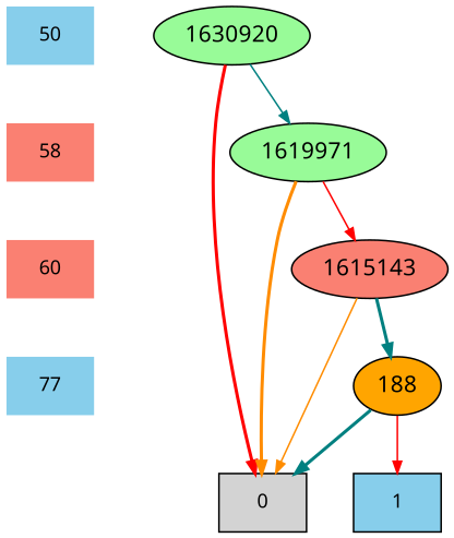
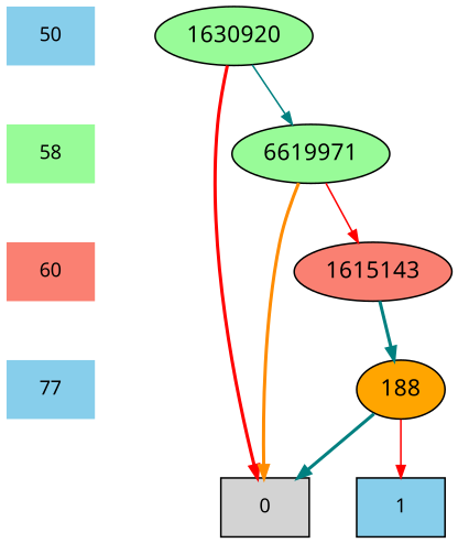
  digraph {
    fontname="Noto Sans"
    node [fontname="Noto Sans" style=filled fillcolor=skyblue fontsize=12]
    edge [fontname="Noto Sans" style=invis arrowsize=.75]
    T [style=invis fillcolor="" fontsize=""]
    0 [fillcolor=lightgrey shape=box]
    1 [shape=box]
    50 [shape=plaintext]
    1630920 [fillcolor=palegreen fontsize=""]
-   58 [fillcolor=salmon shape=plaintext]
-   1619971 [fillcolor=palegreen fontsize=""]
+   58 [fillcolor=palegreen shape=plaintext]
+   1619971 [fillcolor=palegreen label=6619971 fontsize=""]
    n8 [fillcolor=salmon label=60 shape=plaintext]
    1615143 [fillcolor=salmon fontsize=""]
    77 [shape=plaintext]
    188 [fillcolor=orange fontsize=""]
    subgraph sub_1 {
      rank=same
      subgraph sub_2 {
        rank=same
        T
      }
      subgraph sub_3 {
        rank=same
        0
      }
      subgraph sub_4 {
        rank=same
        1
      }
    }
    subgraph sub_5 {
      rank=same
      1630920
      subgraph sub_6 {
        rank=same
        50
      }
    }
    subgraph sub_7 {
      rank=same
      1619971
      subgraph sub_8 {
        rank=same
        58
      }
    }
    subgraph sub_9 {
      rank=same
      1615143
      subgraph sub_10 {
        rank=same
        n8
      }
    }
    subgraph sub_11 {
      rank=same
      188
      subgraph sub_12 {
        rank=same
        77
      }
    }
    50 -> 58 [arrowsize=""]
    1630920 -> 0 [color=red style=bold]
    1630920 -> 1619971 [color=teal style=solid]
    58 -> n8 [arrowsize=""]
    1619971 -> 0 [color=darkorange style=bold]
    1619971 -> 1615143 [color=red style=solid]
    n8 -> 77 [arrowsize=""]
-   1615143 -> 0 [color=darkorange style=solid]
    1615143 -> 188 [color=teal style=bold]
    77 -> T [arrowsize=""]
    188 -> 0 [color=teal style=bold]
    188 -> 1 [color=red style=solid]
  }
